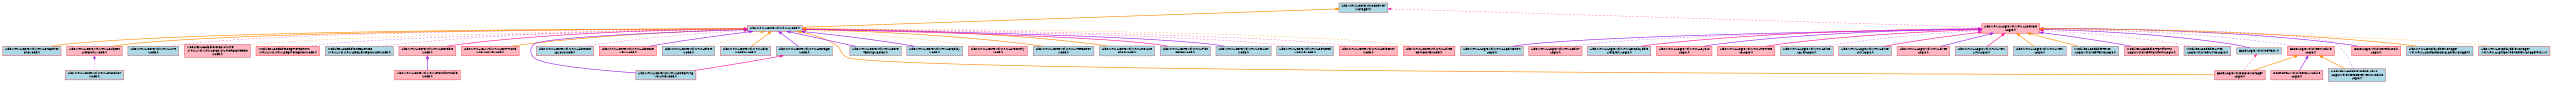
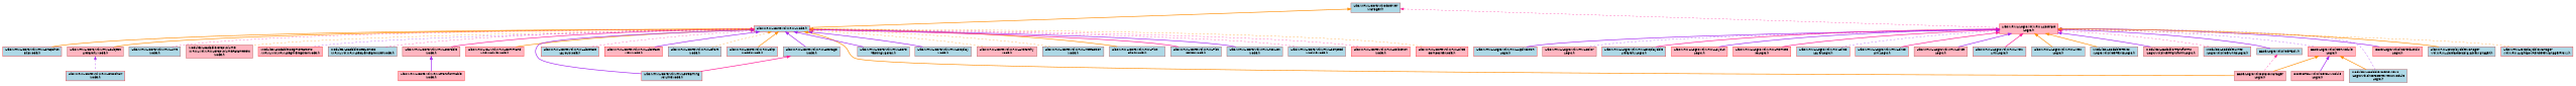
  digraph {
    node [color=brown fillcolor=lightblue fontname=Helvetica fontsize=10 shape=record style=filled]
    edge [color=purple dir=back fontname=Helvetica fontsize=10 labelfontname=Helvetica labelfontsize=10 style=bold]
    n1 [fontcolor=black height=0.2 label="Libs/MRML/Core/vtkObserver\lManager.h" width=0.4]
    n2 [color=red height=0.2 label="Libs/MRML/Core/vtkMRMLNode.h" width=0.4]
    n3 [color=red fillcolor=lightpink height=0.2 label="Libs/MRML/Logic/vtkMRMLAbstract\lLogic.h" width=0.4]
    n4 [fillcolor=lightpink height=0.2 label="Base/Logic/vtkDataIOManager\lLogic.h" width=0.4]
    n5 [color=red fillcolor=lightpink height=0.2 label="Libs/MRML/CLI/vtkMRMLCommand\lLineModuleNode.h" width=0.4]
    n6 [fillcolor=lightpink height=0.2 label="Libs/MRML/Core/vtkMRMLStorable\lNode.h" width=0.4]
    n7 [color=red height=0.2 label="Libs/MRML/Core/vtkMRMLAbstract\lLayoutNode.h" width=0.4]
    n8 [color=red fillcolor=lightpink height=0.2 label="Libs/MRML/Core/vtkMRMLAbstract\lViewNode.h" width=0.4]
    n9 [height=0.2 label="Libs/MRML/Core/vtkMRMLChart\lNode.h" width=0.4]
    n10 [color=red height=0.2 label="Libs/MRML/Core/vtkMRMLClip\lModelsNode.h" width=0.4]
    n11 [height=0.2 label="Libs/MRML/Core/vtkMRMLStorage\lNode.h" width=0.4]
    n12 [color=red height=0.2 label="Libs/MRML/Core/vtkMRMLStreaming\lVolumeNode.h" width=0.4]
    n13 [height=0.2 label="Libs/MRML/Core/vtkMRMLCore\lTestingMacros.h" width=0.4]
    n14 [height=0.2 label="Libs/MRML/Core/vtkMRMLDisplay\lNode.h" width=0.4]
    n15 [fillcolor=lightpink height=0.2 label="Libs/MRML/Core/vtkMRMLHierarchy\lNode.h" width=0.4]
    n16 [height=0.2 label="Libs/MRML/Core/vtkMRMLInteraction\lNode.h" width=0.4]
-   n17 [height=0.2 label="Libs/MRML/Core/vtkMRMLROIList\lChartNode.h" width=0.4]
+   n17 [height=0.2 label="Libs/MRML/Core/vtkMRMLPlot\lChartNode.h" width=0.4]
    n18 [height=0.2 label="Libs/MRML/Core/vtkMRMLPlot\lSeriesNode.h" width=0.4]
    n19 [height=0.2 label="Libs/MRML/Core/vtkMRMLROIList\lNode.h" width=0.4]
    n20 [height=0.2 label="Libs/MRML/Core/vtkMRMLScripted\lModuleNode.h" width=0.4]
    n21 [color=red fillcolor=lightpink height=0.2 label="Libs/MRML/Core/vtkMRMLSelection\lNode.h" width=0.4]
    n22 [color=red fillcolor=lightpink height=0.2 label="Libs/MRML/Core/vtkMRMLSlice\lCompositeNode.h" width=0.4]
    n23 [color=red height=0.2 label="Libs/MRML/Core/vtkMRMLSnapshot\lClipNode.h" width=0.4]
    n24 [fillcolor=lightpink height=0.2 label="Libs/MRML/Core/vtkMRMLSubject\lHierarchyNode.h" width=0.4]
    n25 [height=0.2 label="Libs/MRML/Core/vtkMRMLUnit\lNode.h" width=0.4]
    n26 [fillcolor=lightpink height=0.2 label="Modules/Loadable/CropVolume\l/MRML/vtkMRMLCropVolumeParameters\lNode.h" width=0.4]
    n27 [color=red fillcolor=lightpink height=0.2 label="Modules/Loadable/Segmentations\l/MRML/vtkMRMLSegmentEditorNode.h" width=0.4]
    n28 [height=0.2 label="Modules/Loadable/Sequences\l/MRML/vtkMRMLSequenceBrowserNode.h" width=0.4]
    n29 [color=red fillcolor=lightpink height=0.2 label="Base/Logic/vtkSlicerModule\lLogic.h" width=0.4]
    n30 [height=0.2 label="Modules/Loadable/SceneViews\l/Logic/vtkSlicerSceneViewsModule\lLogic.h" width=0.4]
    n31 [height=0.2 label="Base/Logic/vtkSlicerTask.h" width=0.4]
    n32 [color=red fillcolor=lightpink height=0.2 label="Base/Logic/vtkSlicerFiducials\lLogic.h" width=0.4]
    n33 [height=0.2 label="Libs/MRML/DisplayableManager\l/vtkMRMLAbstractDisplayableManager.h" width=0.4]
    n34 [color=red height=0.2 label="Libs/MRML/DisplayableManager\l/vtkMRMLLightBoxRendererManagerProxy.h" width=0.4]
    n35 [color=red height=0.2 label="Libs/MRML/Logic/vtkMRMLApplication\lLogic.h" width=0.4]
    n36 [fillcolor=lightpink height=0.2 label="Libs/MRML/Logic/vtkMRMLColor\lLogic.h" width=0.4]
    n37 [color=red height=0.2 label="Libs/MRML/Logic/vtkMRMLDisplayable\lHierarchyLogic.h" width=0.4]
    n38 [color=red fillcolor=lightpink height=0.2 label="Libs/MRML/Logic/vtkMRMLLayout\lLogic.h" width=0.4]
    n39 [color=red fillcolor=lightpink height=0.2 label="Libs/MRML/Logic/vtkMRMLRemote\lIOLogic.h" width=0.4]
    n40 [color=red height=0.2 label="Libs/MRML/Logic/vtkMRMLSlice\lLayerLogic.h" width=0.4]
    n41 [color=red height=0.2 label="Libs/MRML/Logic/vtkMRMLSlice\lLinkLogic.h" width=0.4]
    n42 [fillcolor=lightpink height=0.2 label="Libs/MRML/Logic/vtkMRMLSlice\lLogic.h" width=0.4]
    n43 [color=red height=0.2 label="Libs/MRML/Logic/vtkMRMLView\lLinkLogic.h" width=0.4]
    n44 [height=0.2 label="Libs/MRML/Logic/vtkMRMLView\lLogic.h" width=0.4]
    n45 [height=0.2 label="Modules/Loadable/Texts\l/Logic/vtkSlicerTextsLogic.h" width=0.4]
    n46 [fillcolor=lightpink height=0.2 label="Modules/Loadable/Transforms\l/Logic/vtkSlicerTransformLogic.h" width=0.4]
    n47 [color=red height=0.2 label="Modules/Loadable/Units\l/Logic/vtkSlicerUnitsLogic.h" width=0.4]
    n48 [color=red fillcolor=lightpink height=0.2 label="Libs/MRML/Core/vtkMRMLTransformable\lNode.h" width=0.4]
    n49 [color=red height=0.2 label="Libs/MRML/Core/vtkMRMLCrosshair\lNode.h" width=0.4]
    n50 [fillcolor=lightpink height=0.2 label="Base/QTCLI/vtkSlicerCLIModule\lLogic.h" width=0.4]
    n1 -> n2 [color=darkorange]
    n1 -> n3 [color=deeppink style=dashed]
    n2 -> n4 [color=darkorange]
    n2 -> n5 [color=darkorange]
    n2 -> n6 [color=deeppink]
    n2 -> n7 [color=deeppink style=dashed]
    n2 -> n8
    n2 -> n9 [color=darkorange style=dashed]
    n2 -> n10 [color=darkorange]
    n2 -> n11
    n2 -> n12
    n2 -> n13
    n2 -> n14
    n2 -> n15 [color=darkorange style=dashed]
-   n2 -> n16 [color=darkorange]
+   n2 -> n16 [color=darkorange style=dashed]
    n2 -> n17 [color=darkorange]
    n2 -> n18 [color=deeppink]
    n2 -> n19
    n2 -> n20 [color=deeppink style=dashed]
    n2 -> n21 [color=deeppink style=dashed]
    n2 -> n22 [color=darkorange style=dashed]
    n2 -> n23 [color=darkorange]
    n2 -> n24 [color=darkorange]
    n2 -> n25 [color=deeppink style=dashed]
    n2 -> n26 [color=darkorange style=dashed]
    n2 -> n27 [style=dashed]
    n2 -> n28 [color=deeppink style=dashed]
    n3 -> n29 [style=dashed]
    n3 -> n30 [style=dashed]
    n3 -> n31
    n3 -> n32
    n3 -> n33 [color=darkorange]
    n3 -> n34 [color=darkorange style=dashed]
    n3 -> n35
    n3 -> n36 [style=dashed]
    n3 -> n37 [color=deeppink]
    n3 -> n38
    n3 -> n39 [color=deeppink]
    n3 -> n40 [style=dashed]
    n3 -> n41 [color=deeppink]
    n3 -> n42
    n3 -> n43 [color=deeppink]
    n3 -> n44 [color=darkorange]
    n3 -> n45 [color=darkorange]
    n3 -> n46
    n3 -> n47 [color=deeppink style=dashed]
    n6 -> n48
    n11 -> n12 [color=deeppink]
    n24 -> n49 [style=dashed]
    n29 -> n4 [color=darkorange]
    n29 -> n30 [color=darkorange]
    n29 -> n50
    n31 -> n4 [color=deeppink style=dashed]
  }
